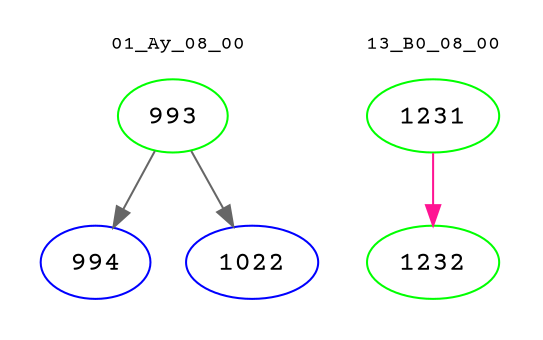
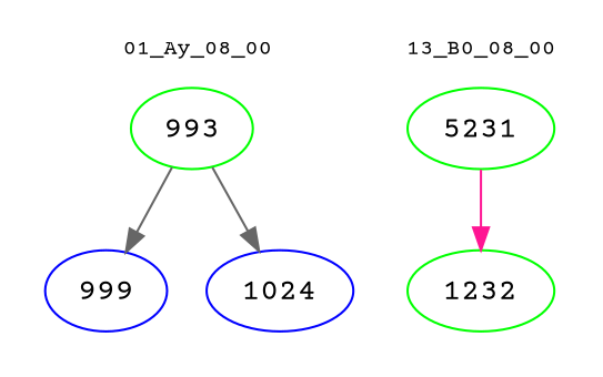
  digraph {
    fontname="Courier Prime"
    node [color=green fontname="Courier Prime"]
    edge [color=gray40 fontname="Courier Prime"]
    n1 [label=993]
-   n2 [color=blue label=994]
-   n3 [color=blue label=1022]
-   n4 [label=1231]
+   n2 [color=blue label=999]
+   n3 [color=blue label=1024]
+   n4 [label=5231]
    n5 [label=1232]
    subgraph cluster_1 {
      color=white
      fontsize=10
      label="01_Ay_08_00"
      n1
      n2
      n3
    }
    subgraph cluster_2 {
      color=white
      fontsize=10
      label="13_B0_08_00"
      n4
      n5
    }
    n1 -> n2
    n1 -> n3
    n4 -> n5 [color=deeppink]
  }
